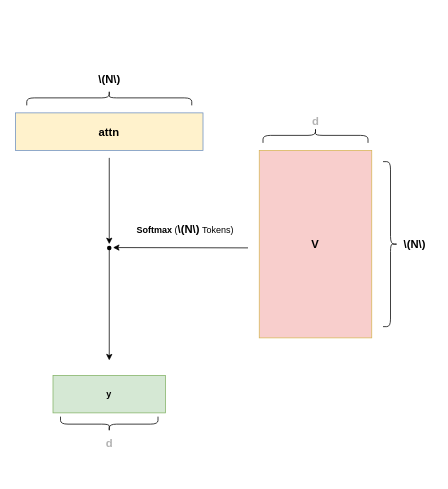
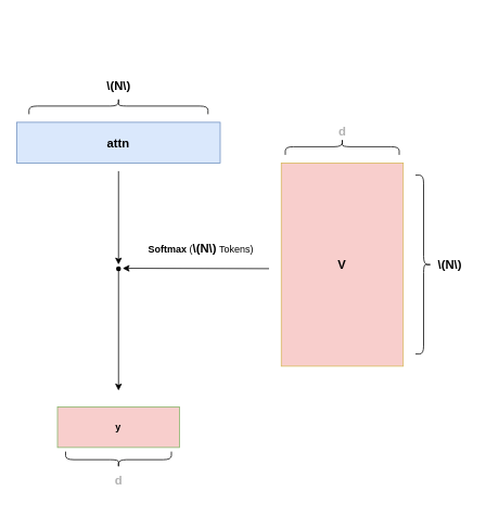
  <mxCell id="0" />
  <mxCell id="1" parent="0" />
- <mxCell id="2" value="&lt;b&gt;&lt;font style=&quot;font-size: 15px;&quot;&gt;attn&lt;/font&gt;&lt;/b&gt;" style="rounded=0;whiteSpace=wrap;html=1;fillColor=#fff2cc;strokeColor=#6c8ebf;" vertex="1" parent="1"><mxGeometry x="20" y="150" width="250" height="50" as="geometry" /></mxCell>
+ <mxCell id="2" value="&lt;b&gt;&lt;font style=&quot;font-size: 15px;&quot;&gt;attn&lt;/font&gt;&lt;/b&gt;" style="rounded=0;whiteSpace=wrap;html=1;fillColor=#dae8fc;strokeColor=#6c8ebf;" vertex="1" parent="1"><mxGeometry x="20" y="150" width="250" height="50" as="geometry" /></mxCell>
  <mxCell id="3" value="&lt;font style=&quot;font-size: 15px;&quot;&gt;&lt;b&gt;V&lt;/b&gt;&lt;/font&gt;" style="rounded=0;whiteSpace=wrap;html=1;fillColor=#f8cecc;strokeColor=#d6b656;" vertex="1" parent="1"><mxGeometry x="345" y="200" width="150" height="250" as="geometry" /></mxCell>
  <mxCell id="4" value="" style="shape=curlyBracket;whiteSpace=wrap;html=1;rounded=1;flipH=1;labelPosition=right;verticalLabelPosition=middle;align=left;verticalAlign=middle;fontFamily=Helvetica;fontSize=12;fontColor=default;fillColor=none;gradientColor=none;rotation=-90;" vertex="1" parent="1"><mxGeometry x="135" y="20" width="20" height="220" as="geometry" /></mxCell>
  <mxCell id="5" value="&lt;font style=&quot;font-size: 15px;&quot;&gt;&lt;b&gt;\(N\)&lt;/b&gt;&lt;/font&gt;" style="text;html=1;strokeColor=none;fillColor=none;align=center;verticalAlign=middle;whiteSpace=wrap;rounded=0;" vertex="1" parent="1"><mxGeometry x="122.5" y="90" width="45" height="30" as="geometry" /></mxCell>
  <mxCell id="6" value="&lt;b style=&quot;border-color: var(--border-color); font-size: 15px;&quot;&gt;\(N\)&lt;/b&gt;" style="text;html=1;strokeColor=none;fillColor=none;align=center;verticalAlign=middle;whiteSpace=wrap;rounded=0;" vertex="1" parent="1"><mxGeometry x="530" y="310" width="45" height="30" as="geometry" /></mxCell>
  <mxCell id="7" value="" style="shape=curlyBracket;whiteSpace=wrap;html=1;rounded=1;flipH=1;labelPosition=right;verticalLabelPosition=middle;align=left;verticalAlign=middle;fontFamily=Helvetica;fontSize=12;fontColor=default;fillColor=none;gradientColor=none;rotation=0;" vertex="1" parent="1"><mxGeometry x="510" y="215" width="20" height="220" as="geometry" /></mxCell>
  <mxCell id="8" value="&lt;font color=&quot;#b3b3b3&quot; style=&quot;font-size: 15px;&quot;&gt;&lt;b style=&quot;&quot;&gt;d&lt;/b&gt;&lt;/font&gt;" style="text;html=1;strokeColor=none;fillColor=none;align=center;verticalAlign=middle;whiteSpace=wrap;rounded=0;" vertex="1" parent="1"><mxGeometry x="397.5" y="150" width="45" height="20" as="geometry" /></mxCell>
  <mxCell id="9" value="" style="shape=curlyBracket;whiteSpace=wrap;html=1;rounded=1;flipH=1;labelPosition=right;verticalLabelPosition=middle;align=left;verticalAlign=middle;fontFamily=Helvetica;fontSize=12;fontColor=default;fillColor=none;gradientColor=none;rotation=-90;" vertex="1" parent="1"><mxGeometry x="410" y="110" width="20" height="140" as="geometry" /></mxCell>
  <mxCell id="10" value="" style="endArrow=classic;html=1;rounded=0;fontFamily=Helvetica;fontSize=12;fontColor=default;" edge="1" parent="1"><mxGeometry width="50" height="50" relative="1" as="geometry"><mxPoint x="145" y="210" as="sourcePoint" /><mxPoint x="145" y="325" as="targetPoint" /></mxGeometry></mxCell>
  <mxCell id="11" value="&lt;b&gt;Softmax&amp;nbsp;&lt;/b&gt;(&lt;b style=&quot;border-color: var(--border-color); font-size: 15px;&quot;&gt;\(N\)&lt;/b&gt;&amp;nbsp;Tokens)" style="text;html=1;strokeColor=none;fillColor=none;align=center;verticalAlign=middle;whiteSpace=wrap;rounded=0;fontSize=12;fontFamily=Helvetica;fontColor=default;" vertex="1" parent="1"><mxGeometry x="180" y="290" width="132.5" height="30" as="geometry" /></mxCell>
  <mxCell id="12" value="" style="endArrow=classic;html=1;rounded=0;fontFamily=Helvetica;fontSize=12;fontColor=default;" edge="1" parent="1"><mxGeometry width="50" height="50" relative="1" as="geometry"><mxPoint x="330" y="330" as="sourcePoint" /><mxPoint x="150" y="329.58" as="targetPoint" /></mxGeometry></mxCell>
  <mxCell id="13" value="" style="shape=waypoint;sketch=0;fillStyle=solid;size=6;pointerEvents=1;points=[];fillColor=none;resizable=0;rotatable=0;perimeter=centerPerimeter;snapToPoint=1;rounded=0;align=center;verticalAlign=middle;fontFamily=Helvetica;fontSize=12;fontColor=default;html=1;" vertex="1" parent="1"><mxGeometry x="135" y="320" width="20" height="20" as="geometry" /></mxCell>
  <mxCell id="14" value="" style="endArrow=classic;html=1;rounded=0;fontFamily=Helvetica;fontSize=12;fontColor=default;exitX=0.495;exitY=1.05;exitDx=0;exitDy=0;exitPerimeter=0;" edge="1" parent="1" source="13"><mxGeometry width="50" height="50" relative="1" as="geometry"><mxPoint x="220" y="380" as="sourcePoint" /><mxPoint x="145" y="480" as="targetPoint" /></mxGeometry></mxCell>
- <mxCell id="15" value="&lt;b&gt;y&lt;/b&gt;" style="rounded=0;whiteSpace=wrap;html=1;align=center;verticalAlign=middle;fontFamily=Helvetica;fontSize=12;fillColor=#d5e8d4;strokeColor=#82b366;" vertex="1" parent="1"><mxGeometry x="70" y="500" width="150" height="50" as="geometry" /></mxCell>
+ <mxCell id="15" value="&lt;b&gt;y&lt;/b&gt;" style="rounded=0;whiteSpace=wrap;html=1;align=center;verticalAlign=middle;fontFamily=Helvetica;fontSize=12;fillColor=#f8cecc;strokeColor=#82b366;" vertex="1" parent="1"><mxGeometry x="70" y="500" width="150" height="50" as="geometry" /></mxCell>
  <mxCell id="16" value="" style="shape=curlyBracket;whiteSpace=wrap;html=1;rounded=1;flipH=1;labelPosition=right;verticalLabelPosition=middle;align=left;verticalAlign=middle;fontFamily=Helvetica;fontSize=12;fontColor=default;fillColor=none;gradientColor=none;rotation=90;" vertex="1" parent="1"><mxGeometry x="135" y="500" width="20" height="130" as="geometry" /></mxCell>
  <mxCell id="17" value="&lt;font color=&quot;#b3b3b3&quot; style=&quot;font-size: 15px;&quot;&gt;&lt;b style=&quot;&quot;&gt;d&lt;/b&gt;&lt;/font&gt;" style="text;html=1;strokeColor=none;fillColor=none;align=center;verticalAlign=middle;whiteSpace=wrap;rounded=0;" vertex="1" parent="1"><mxGeometry x="122.5" y="580" width="45" height="20" as="geometry" /></mxCell>
